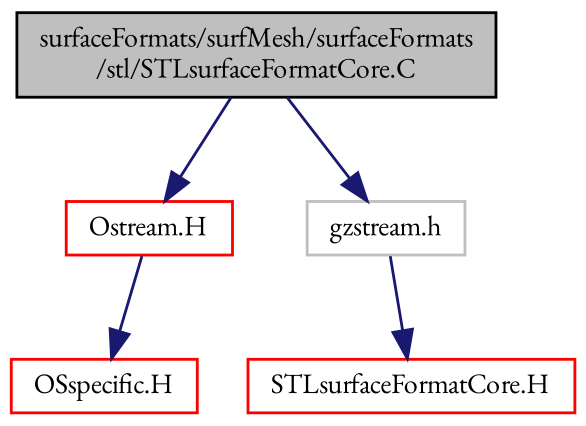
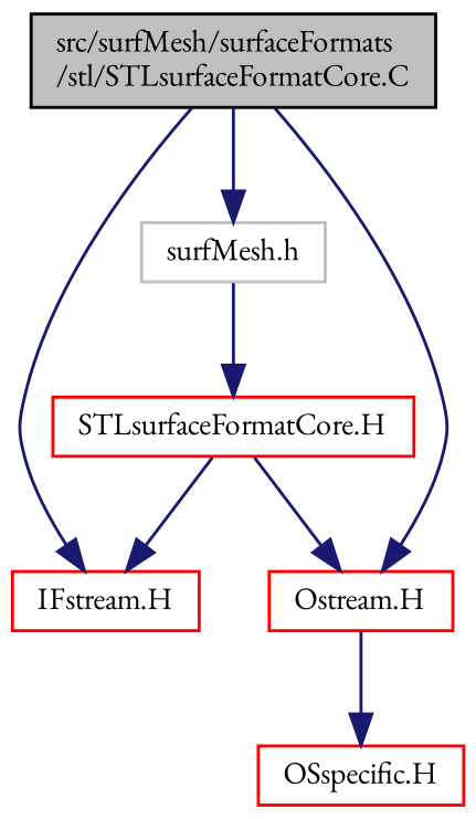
  digraph {
    fontname="EB Garamond"
    node [color=red fontname="EB Garamond" fontsize=10 shape=record]
    edge [color=midnightblue fontname="EB Garamond" fontsize=10 labelfontname=FreeSans labelfontsize=10 style=solid]
-   n1 [color=black fillcolor=grey75 fontcolor=black height=0.2 label="surfaceFormats/surfMesh/surfaceFormats\l/stl/STLsurfaceFormatCore.C" style=filled width=0.4]
+   n1 [color=black fillcolor=grey75 fontcolor=black height=0.2 label="src/surfMesh/surfaceFormats\l/stl/STLsurfaceFormatCore.C" style=filled width=0.4]
+   n2 [height=0.2 label="IFstream.H" width=0.4]
    n3 [height=0.2 label="Ostream.H" width=0.4]
-   n4 [color=grey75 height=0.2 label="gzstream.h" width=0.4]
+   n4 [color=grey75 height=0.2 label="surfMesh.h" width=0.4]
    n5 [height=0.2 label="STLsurfaceFormatCore.H" width=0.4]
    n6 [height=0.2 label="OSspecific.H" width=0.4]
+   n1 -> n2
    n1 -> n3
    n1 -> n4
    n3 -> n6
    n4 -> n5
+   n5 -> n2
+   n5 -> n3
  }
